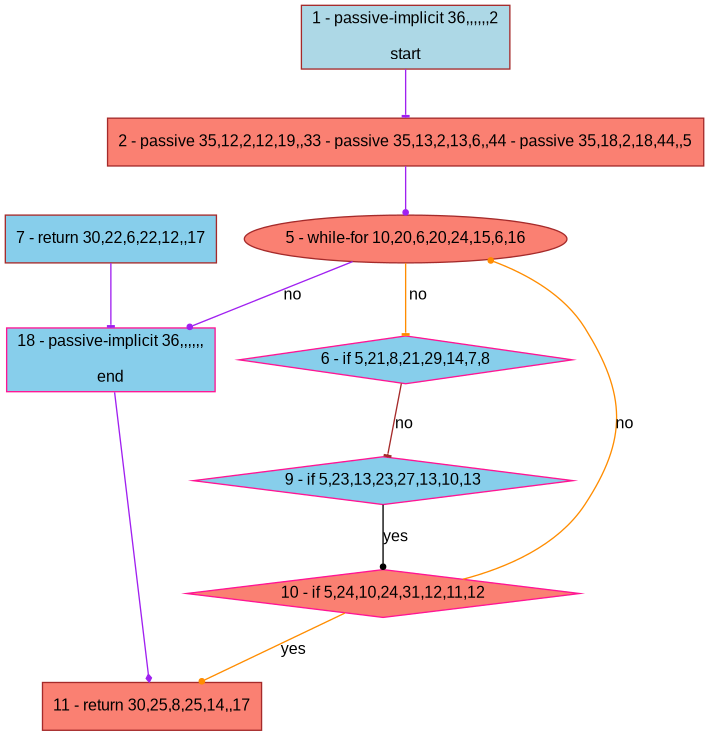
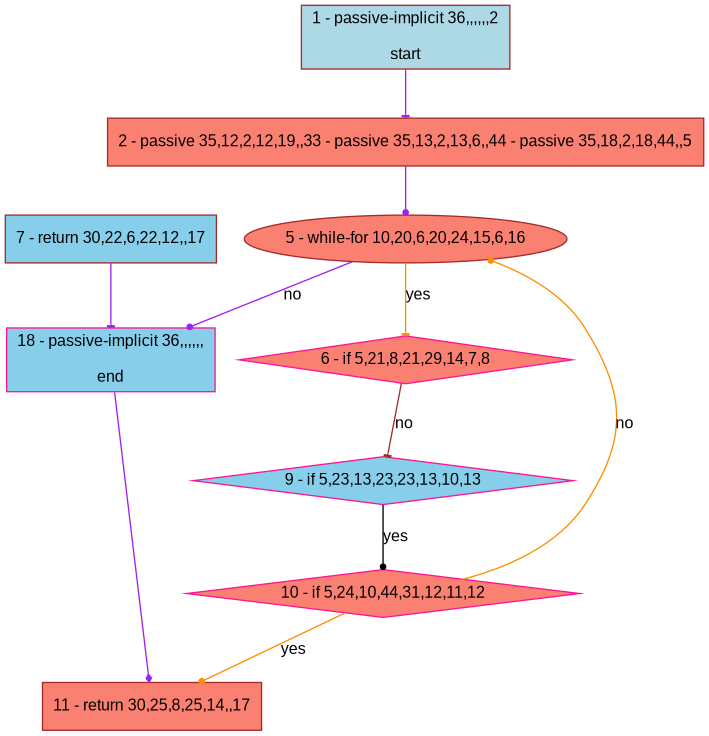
  digraph {
    bgcolor=white
    compound=true
    fillcolor="#FFFFCC"
    fontname=Arial
    fontsize=12
    pack=true
    packmode=clust
    style="rounded,filled"
    node [color=brown compound=true fillcolor=salmon fixedsize=false fontname=Arial fontsize=12 node_initialized=no shape=box style=filled]
    edge [arrowhead=dot arrowsize=0.5 arrowtail=none color=purple compound=true dir=forward fontcolor=black fontname=Arial fontsize=12]
    n1 [label="2 - passive 35,12,2,12,19,,33 - passive 35,13,2,13,6,,44 - passive 35,18,2,18,44,,5"]
    n2 [label="5 - while-for 10,20,6,20,24,15,6,16" shape=oval]
-   n3 [color=deeppink fillcolor=skyblue label="6 - if 5,21,8,21,29,14,7,8" shape=diamond]
+   n3 [color=deeppink label="6 - if 5,21,8,21,29,14,7,8" shape=diamond]
    n4 [color=deeppink fillcolor=skyblue label="18 - passive-implicit 36,,,,,,\n\nend"]
    n5 [fillcolor=lightblue label="1 - passive-implicit 36,,,,,,2\n\nstart"]
-   n6 [color=deeppink fillcolor=skyblue label="9 - if 5,23,13,23,27,13,10,13" shape=diamond]
+   n6 [color=deeppink fillcolor=skyblue label="9 - if 5,23,13,23,23,13,10,13" shape=diamond]
    n7 [label="11 - return 30,25,8,25,14,,17"]
    n8 [fillcolor=skyblue label="7 - return 30,22,6,22,12,,17"]
-   n9 [color=deeppink label="10 - if 5,24,10,24,31,12,11,12" shape=diamond]
+   n9 [color=deeppink label="10 - if 5,24,10,44,31,12,11,12" shape=diamond]
    n1 -> n2
-   n2 -> n3 [arrowhead=tee color=darkorange label=no]
+   n2 -> n3 [arrowhead=tee color=darkorange label=yes]
    n2 -> n4 [label=no]
    n3 -> n6 [arrowhead=tee color=brown label=no]
    n4 -> n7 [arrowhead=diamond]
    n5 -> n1 [arrowhead=tee]
    n6 -> n9 [color=black label=yes]
    n8 -> n4 [arrowhead=tee]
    n9 -> n2 [color=darkorange label=no]
    n9 -> n7 [color=darkorange label=yes]
  }
